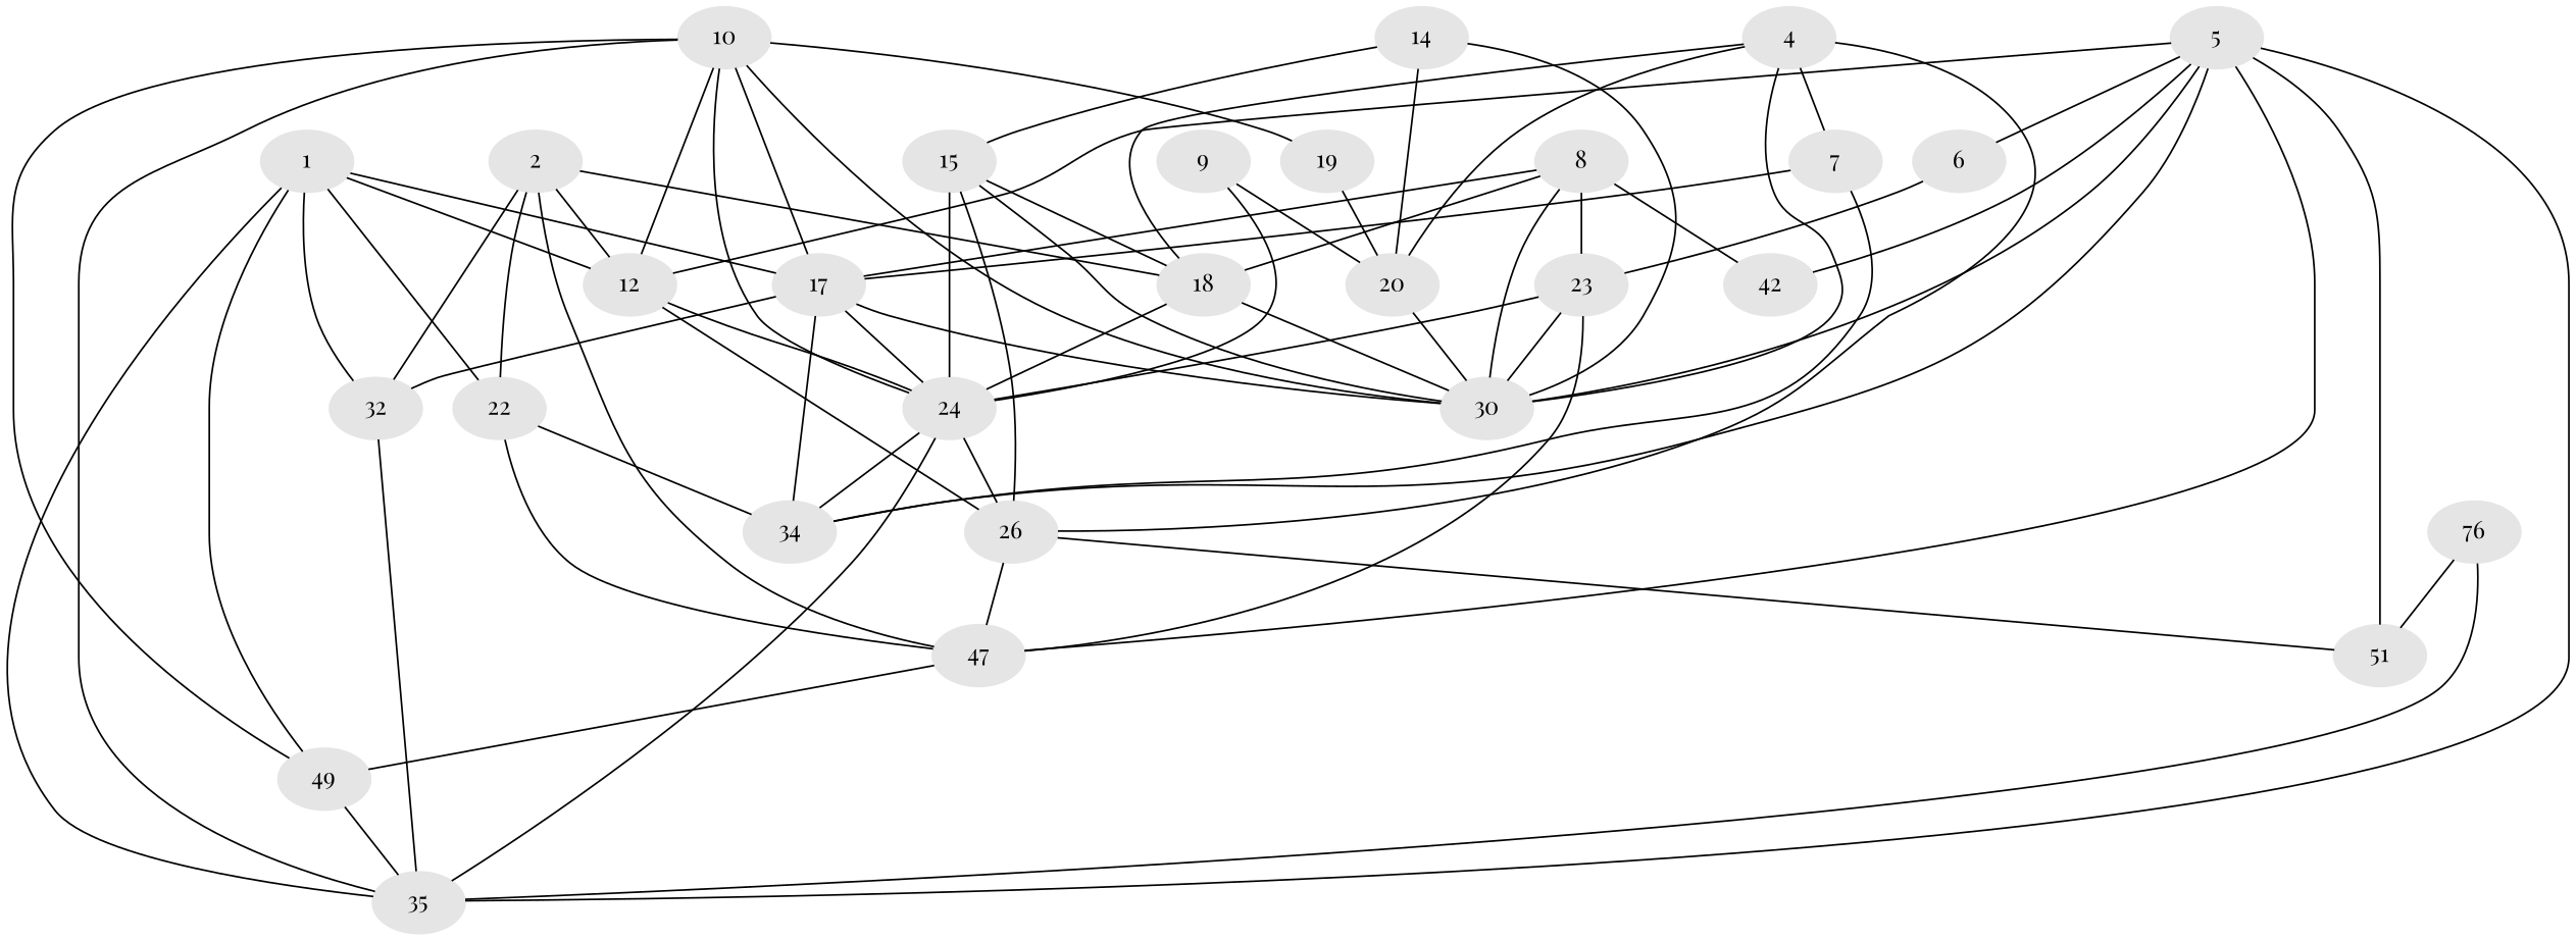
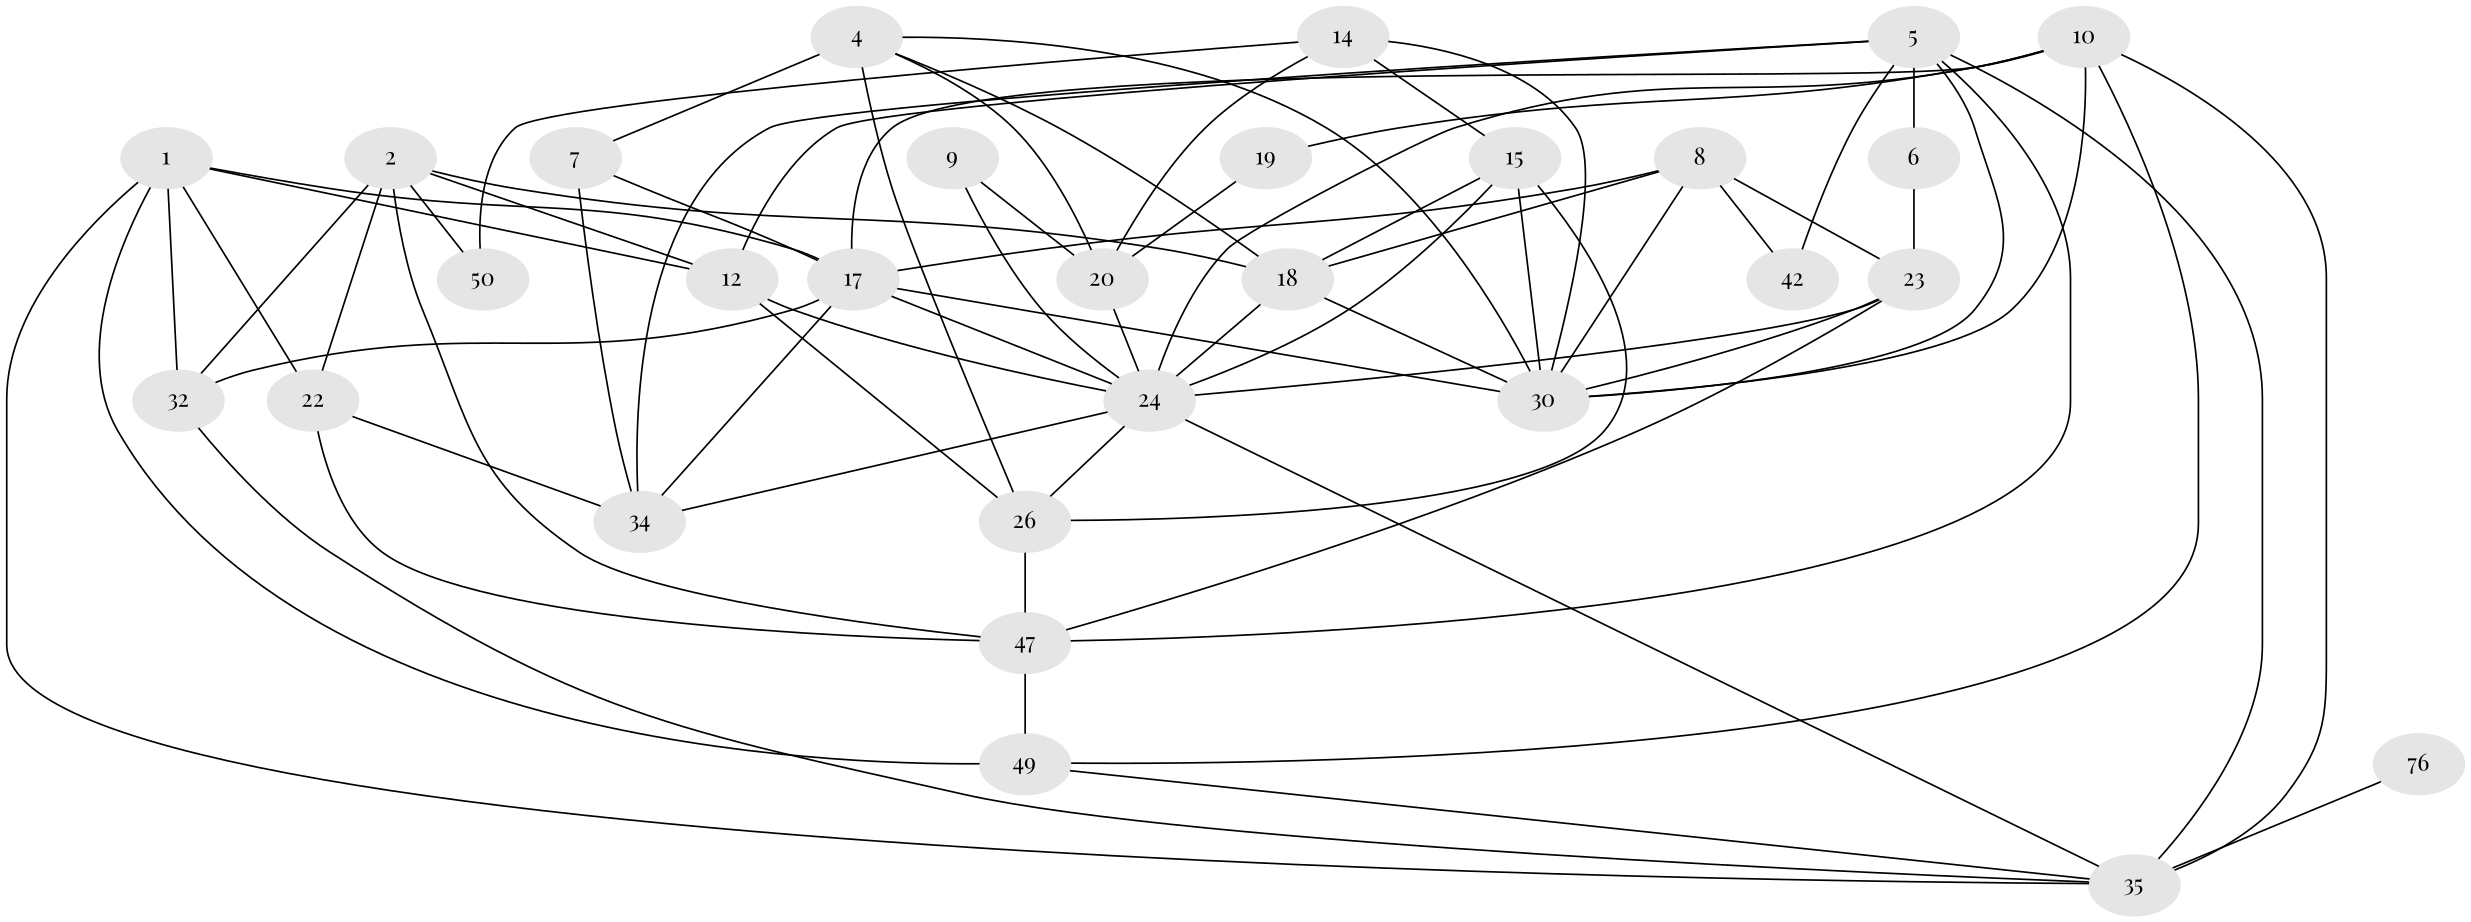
  graph {
    fontname="Playfair Display"
    node [color=gray90 fontname="Playfair Display" style=filled]
    edge [fontname="Playfair Display"]
    1 [super="+13"]
    12 [super="+23"]
    17 [super="+29"]
    22 [super="+41"]
    32 [super="+40"]
    35 [super="+44"]
    49
    26 [super="+39"]
    24 [super="+25"]
    30 [super="+33"]
    34 [super="+43"]
    47 [super="+48"]
    2 [super="+3"]
    18 [super="+38"]
+   50
    4 [super="+46"]
    7 [super="+11"]
    20 [super="+37"]
-   51
    5 [super="+31"]
    6
    42
    n23 [label=23 super="+27"]
    8 [super="+45"]
    9
    10 [super="+28"]
    19
    15 [super="+36"]
    14
    n30 [label=76]
    1 -- 12
    1 -- 17
    1 -- 22
    1 -- 32
    1 -- 35
    1 -- 49
    12 -- 26
    12 -- 24
    17 -- 32
    17 -- 24
    17 -- 30
    17 -- 34
    22 -- 34
    22 -- 47 [weight=2]
    32 -- 35
    49 -- 35
    26 -- 47
-   26 -- 51
    24 -- 35
    24 -- 26
    24 -- 34
    47 -- 49 [weight=2]
    2 -- 12
    2 -- 22
    2 -- 32
    2 -- 47
    2 -- 18
+   2 -- 50
    18 -- 24
    18 -- 30
    4 -- 26
    4 -- 30
    4 -- 18
    4 -- 7 [weight=2]
    4 -- 20
    7 -- 17
    7 -- 34
-   20 -- 30
+   20 -- 24
    5 -- 12
    5 -- 35
    5 -- 30
    5 -- 34
    5 -- 47
-   5 -- 51
    5 -- 6
    5 -- 42
    6 -- n23
    n23 -- 24 [weight=2]
    n23 -- 30
    n23 -- 47
    8 -- 17
    8 -- 30 [weight=2]
    8 -- 18
    8 -- 42
    8 -- n23
    9 -- 24
    9 -- 20
-   10 -- 12
    10 -- 17
    10 -- 35
    10 -- 49
    10 -- 24
    10 -- 30
    10 -- 19
    19 -- 20
    15 -- 26
    15 -- 24
    15 -- 30
    15 -- 18
    14 -- 30
+   14 -- 50
    14 -- 20
    14 -- 15
    n30 -- 35
-   n30 -- 51
  }
